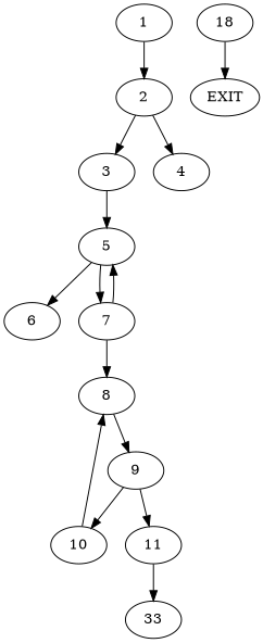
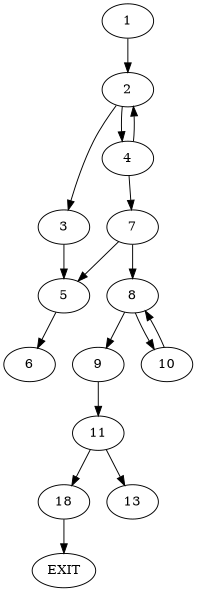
  digraph {
    1
    2
    n3 [label=EXIT]
    3
    4
    5
    6
    7
    8
    9
    10
    11
    n13 [label=18]
-   13 [label=33]
+   13
    1 -> 2
    2 -> 3
    2 -> 4
    3 -> 5
+   4 -> 2
    5 -> 6
-   5 -> 7
+   4 -> 7
    7 -> 5
    7 -> 8
    8 -> 9
-   9 -> 10
+   8 -> 10
    9 -> 11
    10 -> 8
+   11 -> n13
    11 -> 13
    n13 -> n3
  }
